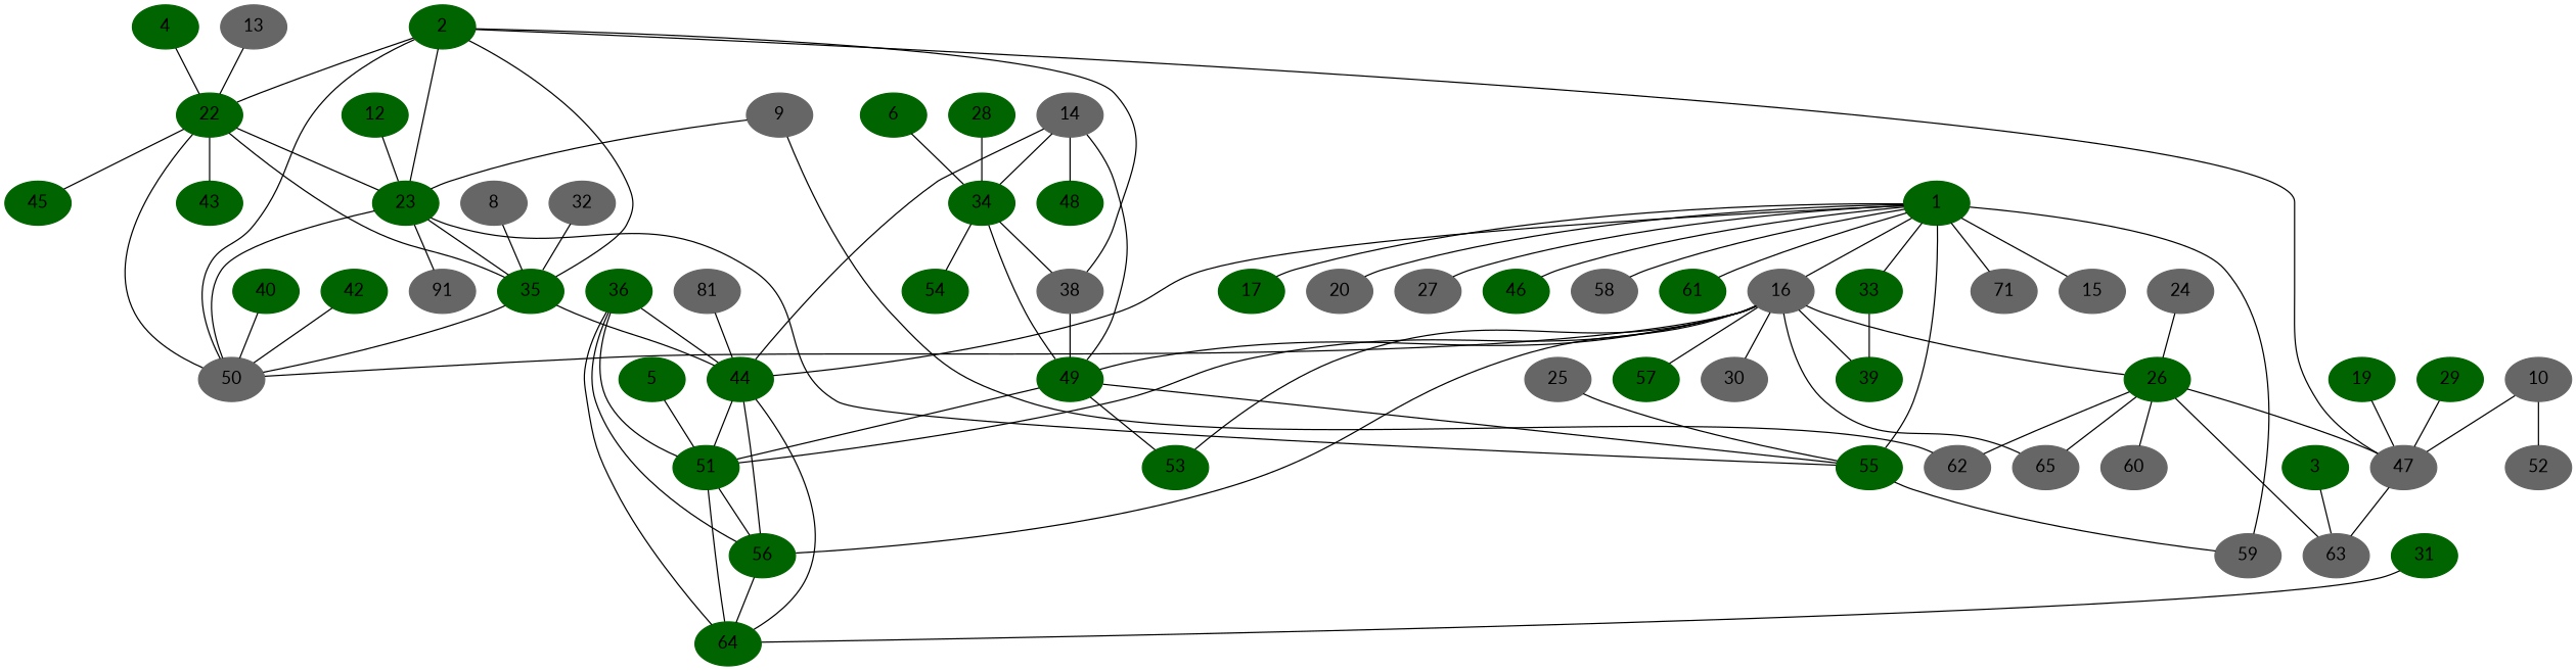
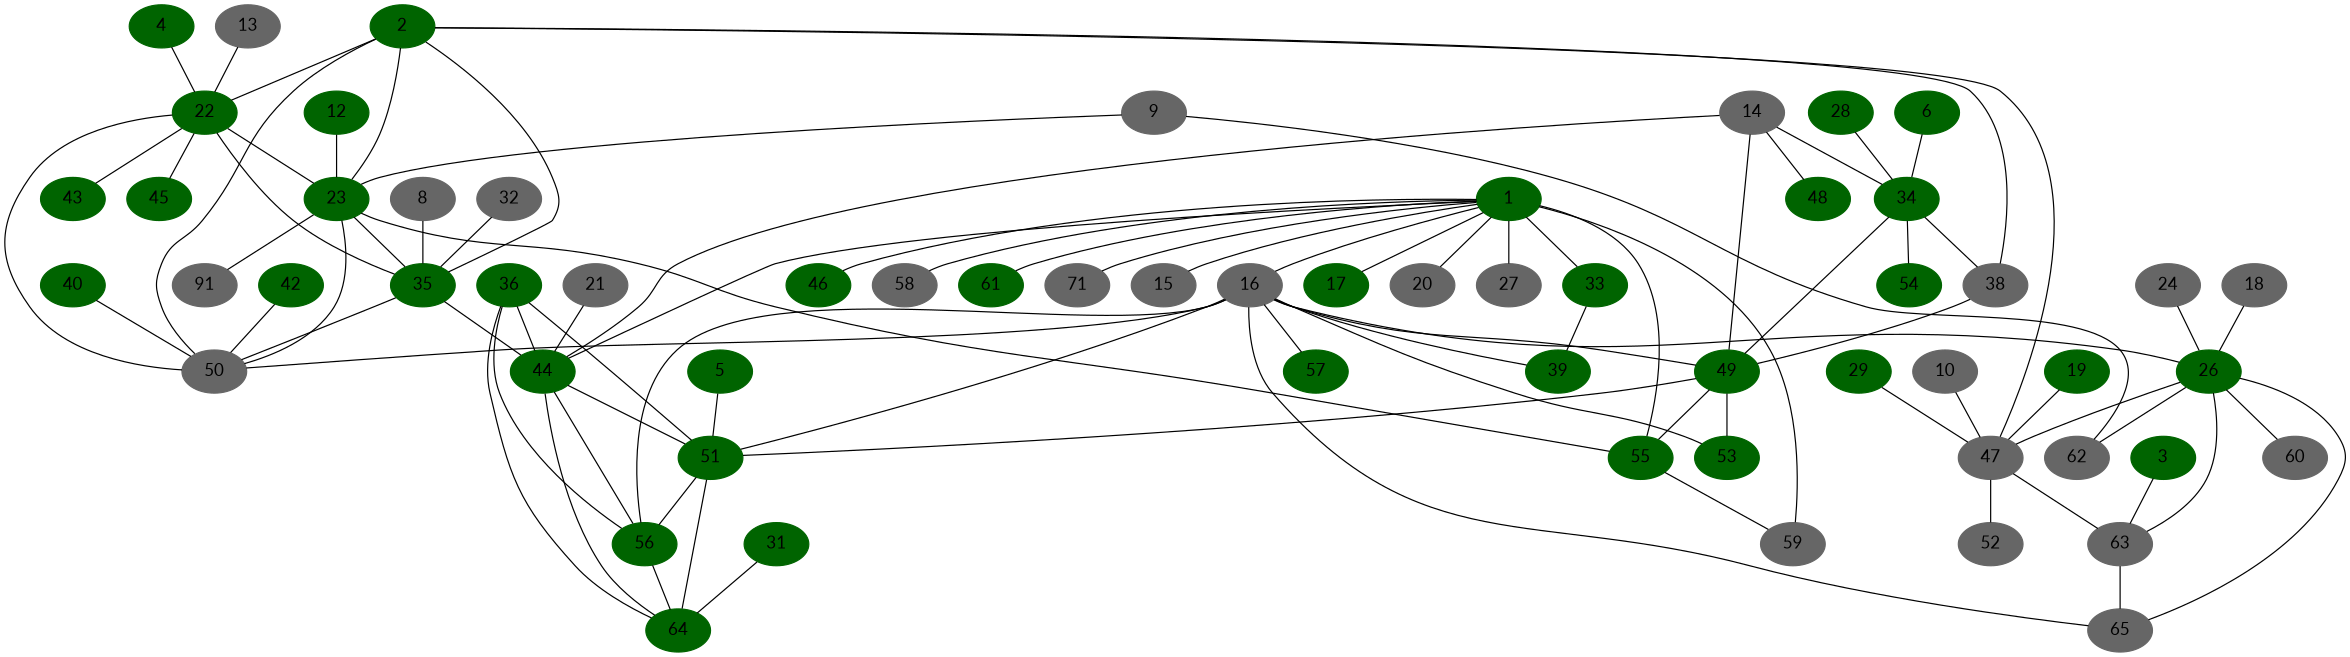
  graph {
    fontname=Lato
    node [color=darkgreen fontname=Lato style=filled]
    edge [fontname=Lato weight=1.0]
    n1 [color=gray40 label=71]
    1
    15 [color=gray40]
    16 [color=gray40]
    17
    20 [color=gray40]
    27 [color=gray40]
    33
    44
    46
    55
    58 [color=gray40]
    59 [color=gray40]
    61
    50 [color=gray40]
    51
    49
    26
-   30 [color=gray40]
    39
    53
    56
    57
    65 [color=gray40]
    64
    2
    22
    23
    35
    38 [color=gray40]
    47 [color=gray40]
    43
    45
    n34 [color=gray40 label=91]
    63 [color=gray40]
    52 [color=gray40]
    3
    4
    5
    6
    34
    54
    8 [color=gray40]
    9 [color=gray40]
    62 [color=gray40]
    10 [color=gray40]
    12
    13 [color=gray40]
    14 [color=gray40]
    48
    60 [color=gray40]
+   18 [color=gray40]
    19
-   21 [color=gray40 label=81]
+   21 [color=gray40]
    24 [color=gray40]
-   25 [color=gray40]
    28
    29
    31
    32 [color=gray40]
    36
    40
    42
    1 -- n1
    1 -- 15
    1 -- 16
    1 -- 17
    1 -- 20
    1 -- 27
    1 -- 33
    1 -- 44
    1 -- 46
    1 -- 55 [weight=4.0]
    1 -- 58
    1 -- 59 [weight=4.0]
    1 -- 61
    16 -- 50
    16 -- 51 [weight=2.0]
    16 -- 49
    16 -- 26
-   16 -- 30
    16 -- 39
    16 -- 53
    16 -- 56
    16 -- 57
    16 -- 65
    33 -- 39
    44 -- 51 [weight=2.0]
    44 -- 56
    44 -- 64
    55 -- 59
    51 -- 56 [weight=2.0]
    51 -- 64 [weight=2.0]
    49 -- 55
    49 -- 51
    49 -- 53
    26 -- 65
    26 -- 47 [weight=2.0]
    26 -- 63
    26 -- 62
    26 -- 60
    56 -- 64
    2 -- 50
    2 -- 22 [weight=2.0]
    2 -- 23
    2 -- 35
    2 -- 38
    2 -- 47
    22 -- 50 [weight=2.0]
    22 -- 23 [weight=2.0]
    22 -- 35 [weight=2.0]
    22 -- 43
    22 -- 45
    23 -- 55 [weight=2.0]
    23 -- 50
    23 -- 35
    23 -- n34
    35 -- 44
    35 -- 50
    38 -- 49 [weight=4.0]
    47 -- 63 [weight=2.0]
-   10 -- 52
+   47 -- 52
+   63 -- 65
    3 -- 63
    4 -- 22
    5 -- 51
    6 -- 34
    34 -- 49 [weight=2.0]
    34 -- 38 [weight=2.0]
    34 -- 54
    8 -- 35
    9 -- 23
    9 -- 62
    10 -- 47
    12 -- 23
    13 -- 22
    14 -- 44 [weight=2.0]
    14 -- 49 [weight=2.0]
    14 -- 34
    14 -- 48
+   18 -- 26
    19 -- 47
    21 -- 44
    24 -- 26
-   25 -- 55
    28 -- 34
    29 -- 47
    31 -- 64
    32 -- 35
    36 -- 44
    36 -- 51 [weight=2.0]
    36 -- 56
    36 -- 64
    40 -- 50
    42 -- 50
  }
